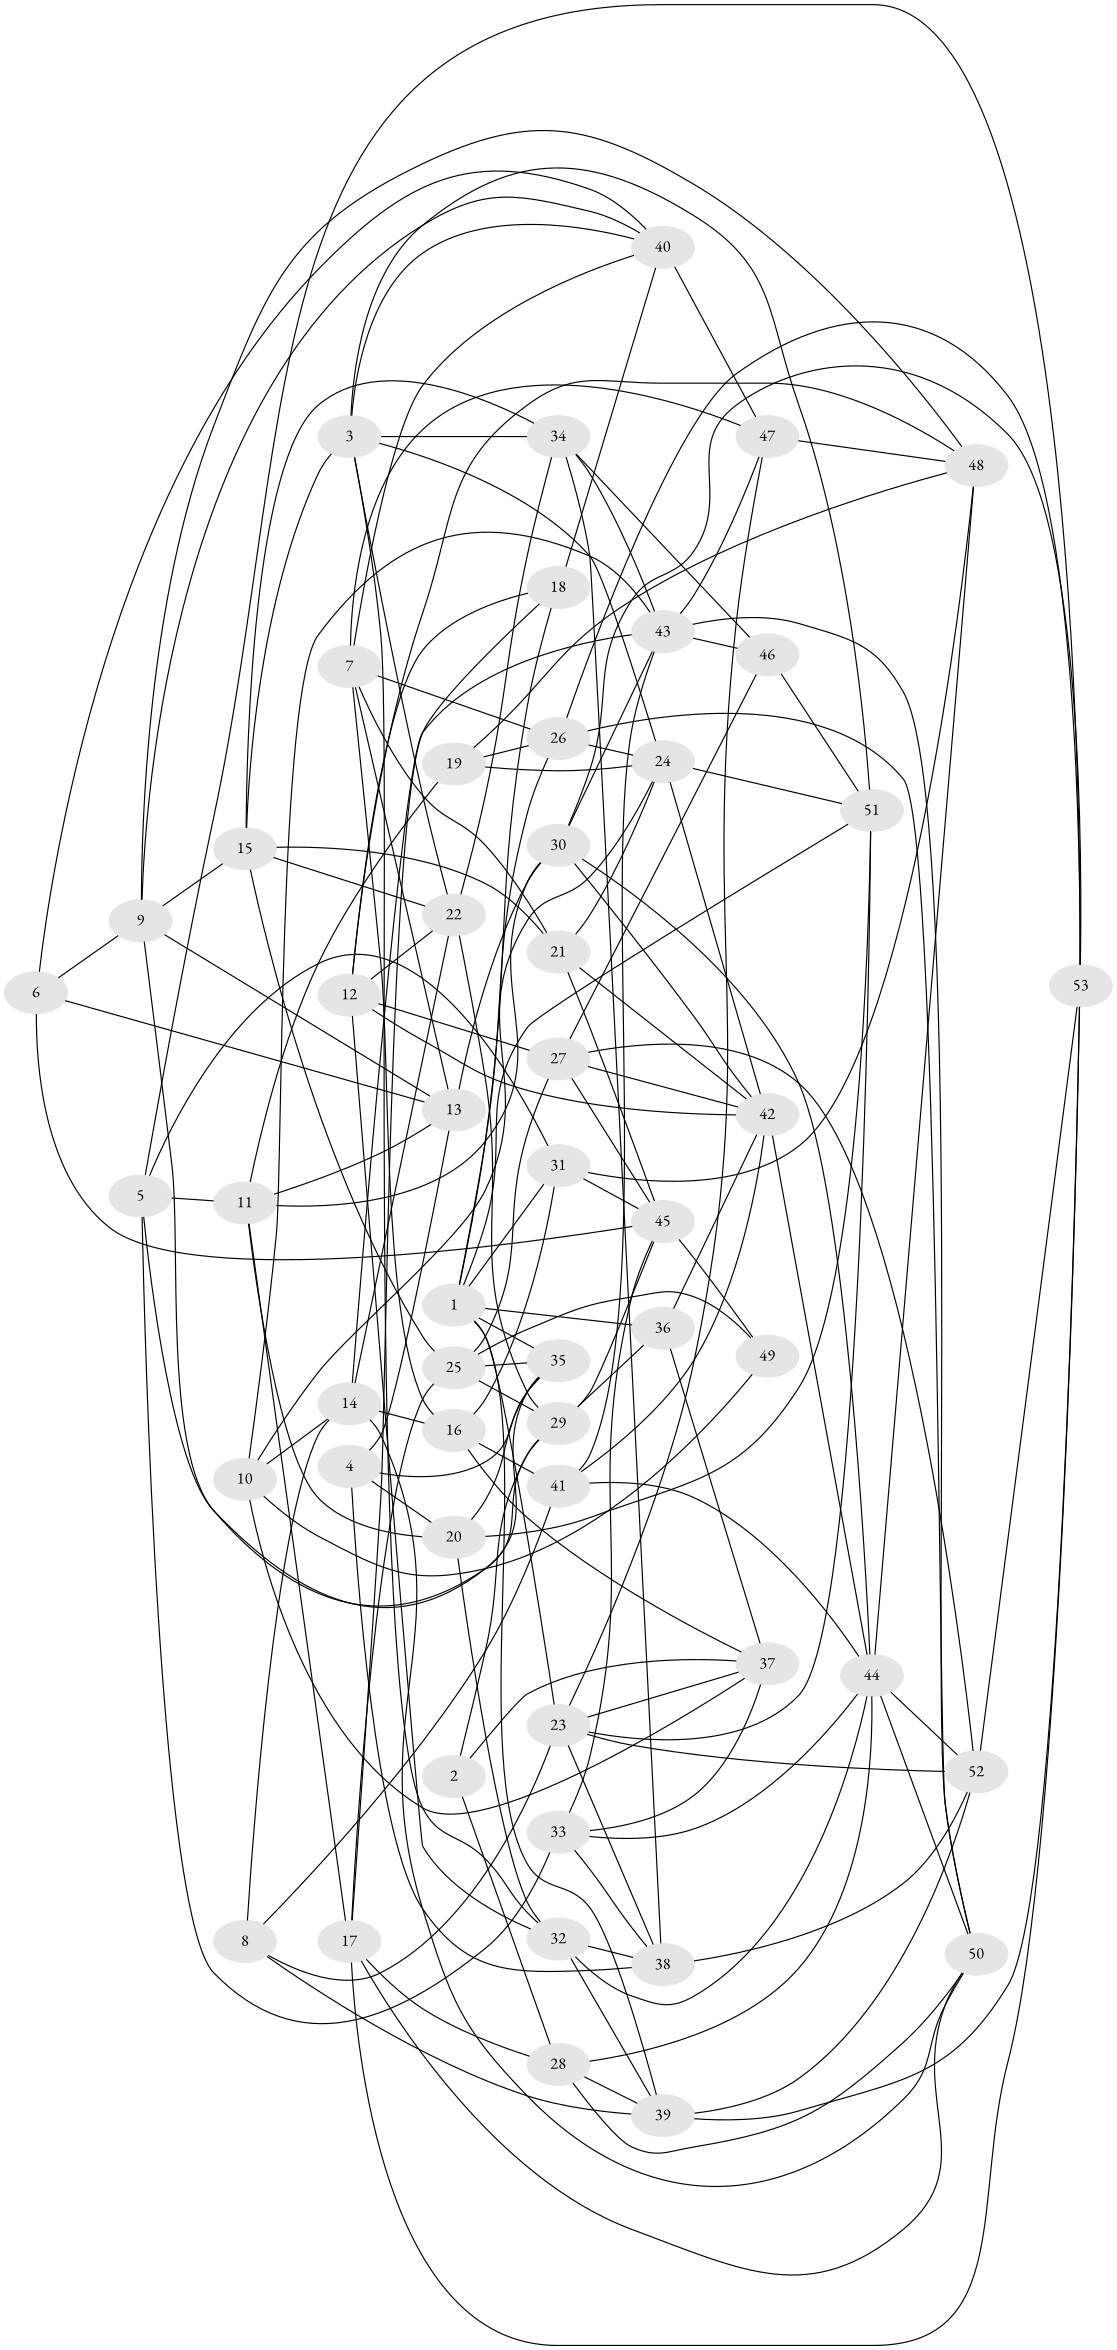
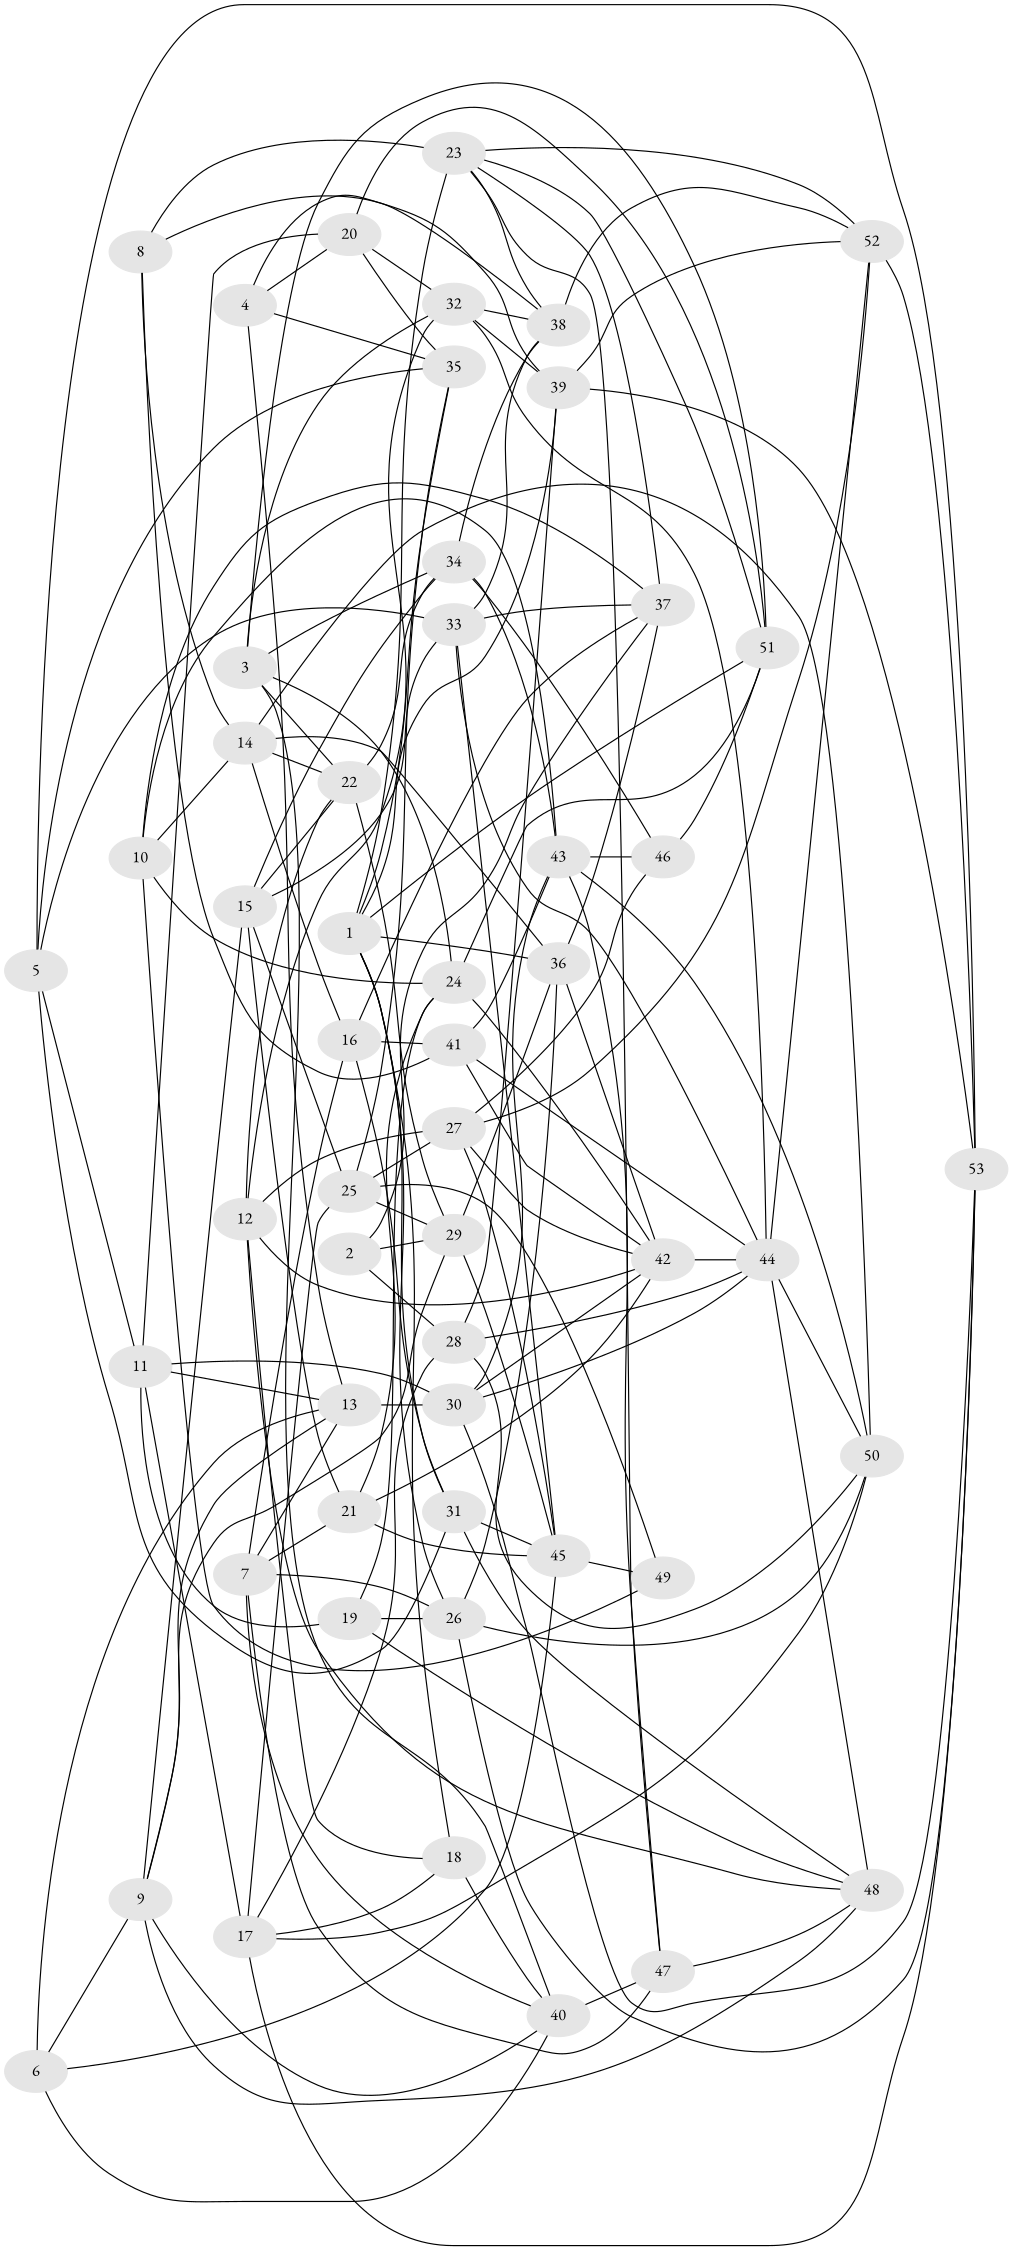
  graph {
    fontname="EB Garamond"
    rankdir=LR
    node [color=gray90 fontname="EB Garamond" style=filled]
    edge [fontname="EB Garamond" weight=1.0]
    1
    18
    26
    31
    35
    36
    39
    51
    23
    40
    20
    32
    53
    50
    45
    48
    37
    42
    52
    2
    28
    29
    44
    3
    22
    24
    34
    38
    43
    46
    47
    4
    13
    30
    5
    11
    33
    17
    19
    6
    9
    15
    49
    7
    16
    21
    41
    8
    14
    25
    10
    12
    27
    1 -- 18
    1 -- 26
    1 -- 31
    1 -- 35
    1 -- 36
    1 -- 39
    1 -- 51
    1 -- 23
    18 -- 40
-   26 -- 24
+   26 -- 36
    26 -- 53
    26 -- 50
    31 -- 45
    31 -- 48
    36 -- 37
    36 -- 42
    39 -- 53
    39 -- 52
    23 -- 51
    23 -- 37
    23 -- 52
    23 -- 38
    23 -- 47
    40 -- 47
    20 -- 35
    20 -- 51
    20 -- 32
    32 -- 39
    32 -- 44
    32 -- 38
    45 -- 49
    42 -- 44 [weight=2.0]
    52 -- 53
    2 -- 37
    2 -- 28 [weight=2.0]
    2 -- 29
    28 -- 39
    28 -- 50
    28 -- 44
    29 -- 36
    29 -- 45
    44 -- 50
    44 -- 48
    44 -- 52
    3 -- 51
    3 -- 40
    3 -- 32
    3 -- 22
    3 -- 24
    3 -- 34
    22 -- 29
    22 -- 34
    24 -- 51
    24 -- 42
    34 -- 38
    34 -- 43
    34 -- 46
    38 -- 52
    43 -- 50
    43 -- 46
    43 -- 47 [weight=2.0]
    46 -- 51
    47 -- 48
    4 -- 35
    4 -- 20
    4 -- 38
    4 -- 13
    13 -- 30
    30 -- 53
    30 -- 42
    30 -- 44
    30 -- 43
    5 -- 31 [weight=2.0]
    5 -- 35
    5 -- 53
    5 -- 11
    5 -- 33
    11 -- 20
    11 -- 13
    11 -- 30
    11 -- 17
    11 -- 19
    33 -- 45
    33 -- 37
    33 -- 44
    33 -- 38
    17 -- 18
    17 -- 53
    17 -- 50
    17 -- 28
    17 -- 25
    19 -- 26
    19 -- 48
    19 -- 24
    6 -- 40
    6 -- 45
    6 -- 13
    6 -- 9
    9 -- 40
    9 -- 48
    9 -- 29
    9 -- 13
    9 -- 15
    15 -- 22
    15 -- 34
-   15 -- 3
+   15 -- 33
    15 -- 21
    15 -- 25
    7 -- 26
    7 -- 40
    7 -- 47
    7 -- 13
    7 -- 16
    7 -- 21
    16 -- 31
    16 -- 37
    16 -- 41 [weight=2.0]
    21 -- 45
    21 -- 42 [weight=2.0]
    21 -- 24
    41 -- 42
    41 -- 44
    41 -- 43
    8 -- 39
    8 -- 23
    8 -- 41
    8 -- 14
-   14 -- 43
+   14 -- 36
    14 -- 50
    14 -- 22
    14 -- 16
    25 -- 35
    25 -- 29
    25 -- 49
    25 -- 27
    10 -- 37
    10 -- 24
    10 -- 43
    10 -- 49 [weight=2.0]
    10 -- 14
    12 -- 18
    12 -- 32
    12 -- 48
    12 -- 42
    12 -- 22
    12 -- 27
    27 -- 45
    27 -- 42
    27 -- 52
    27 -- 46
  }
